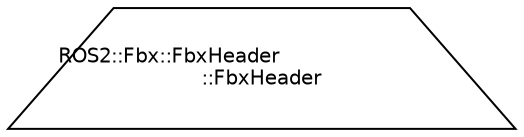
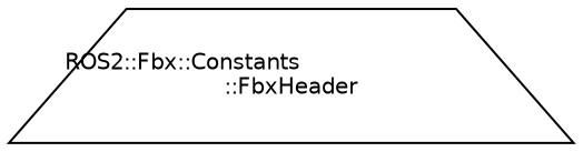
  digraph {
    rankdir=TB
-   n1 [color=black fillcolor=white fontname=Helvetica fontsize=10 height=0.2 label="ROS2::Fbx::FbxHeader\l::FbxHeader" shape=trapezium style=filled width=0.4]
+   n1 [color=black fillcolor=white fontname=Helvetica fontsize=10 height=0.2 label="ROS2::Fbx::Constants\l::FbxHeader" shape=trapezium style=filled width=0.4]
  }
